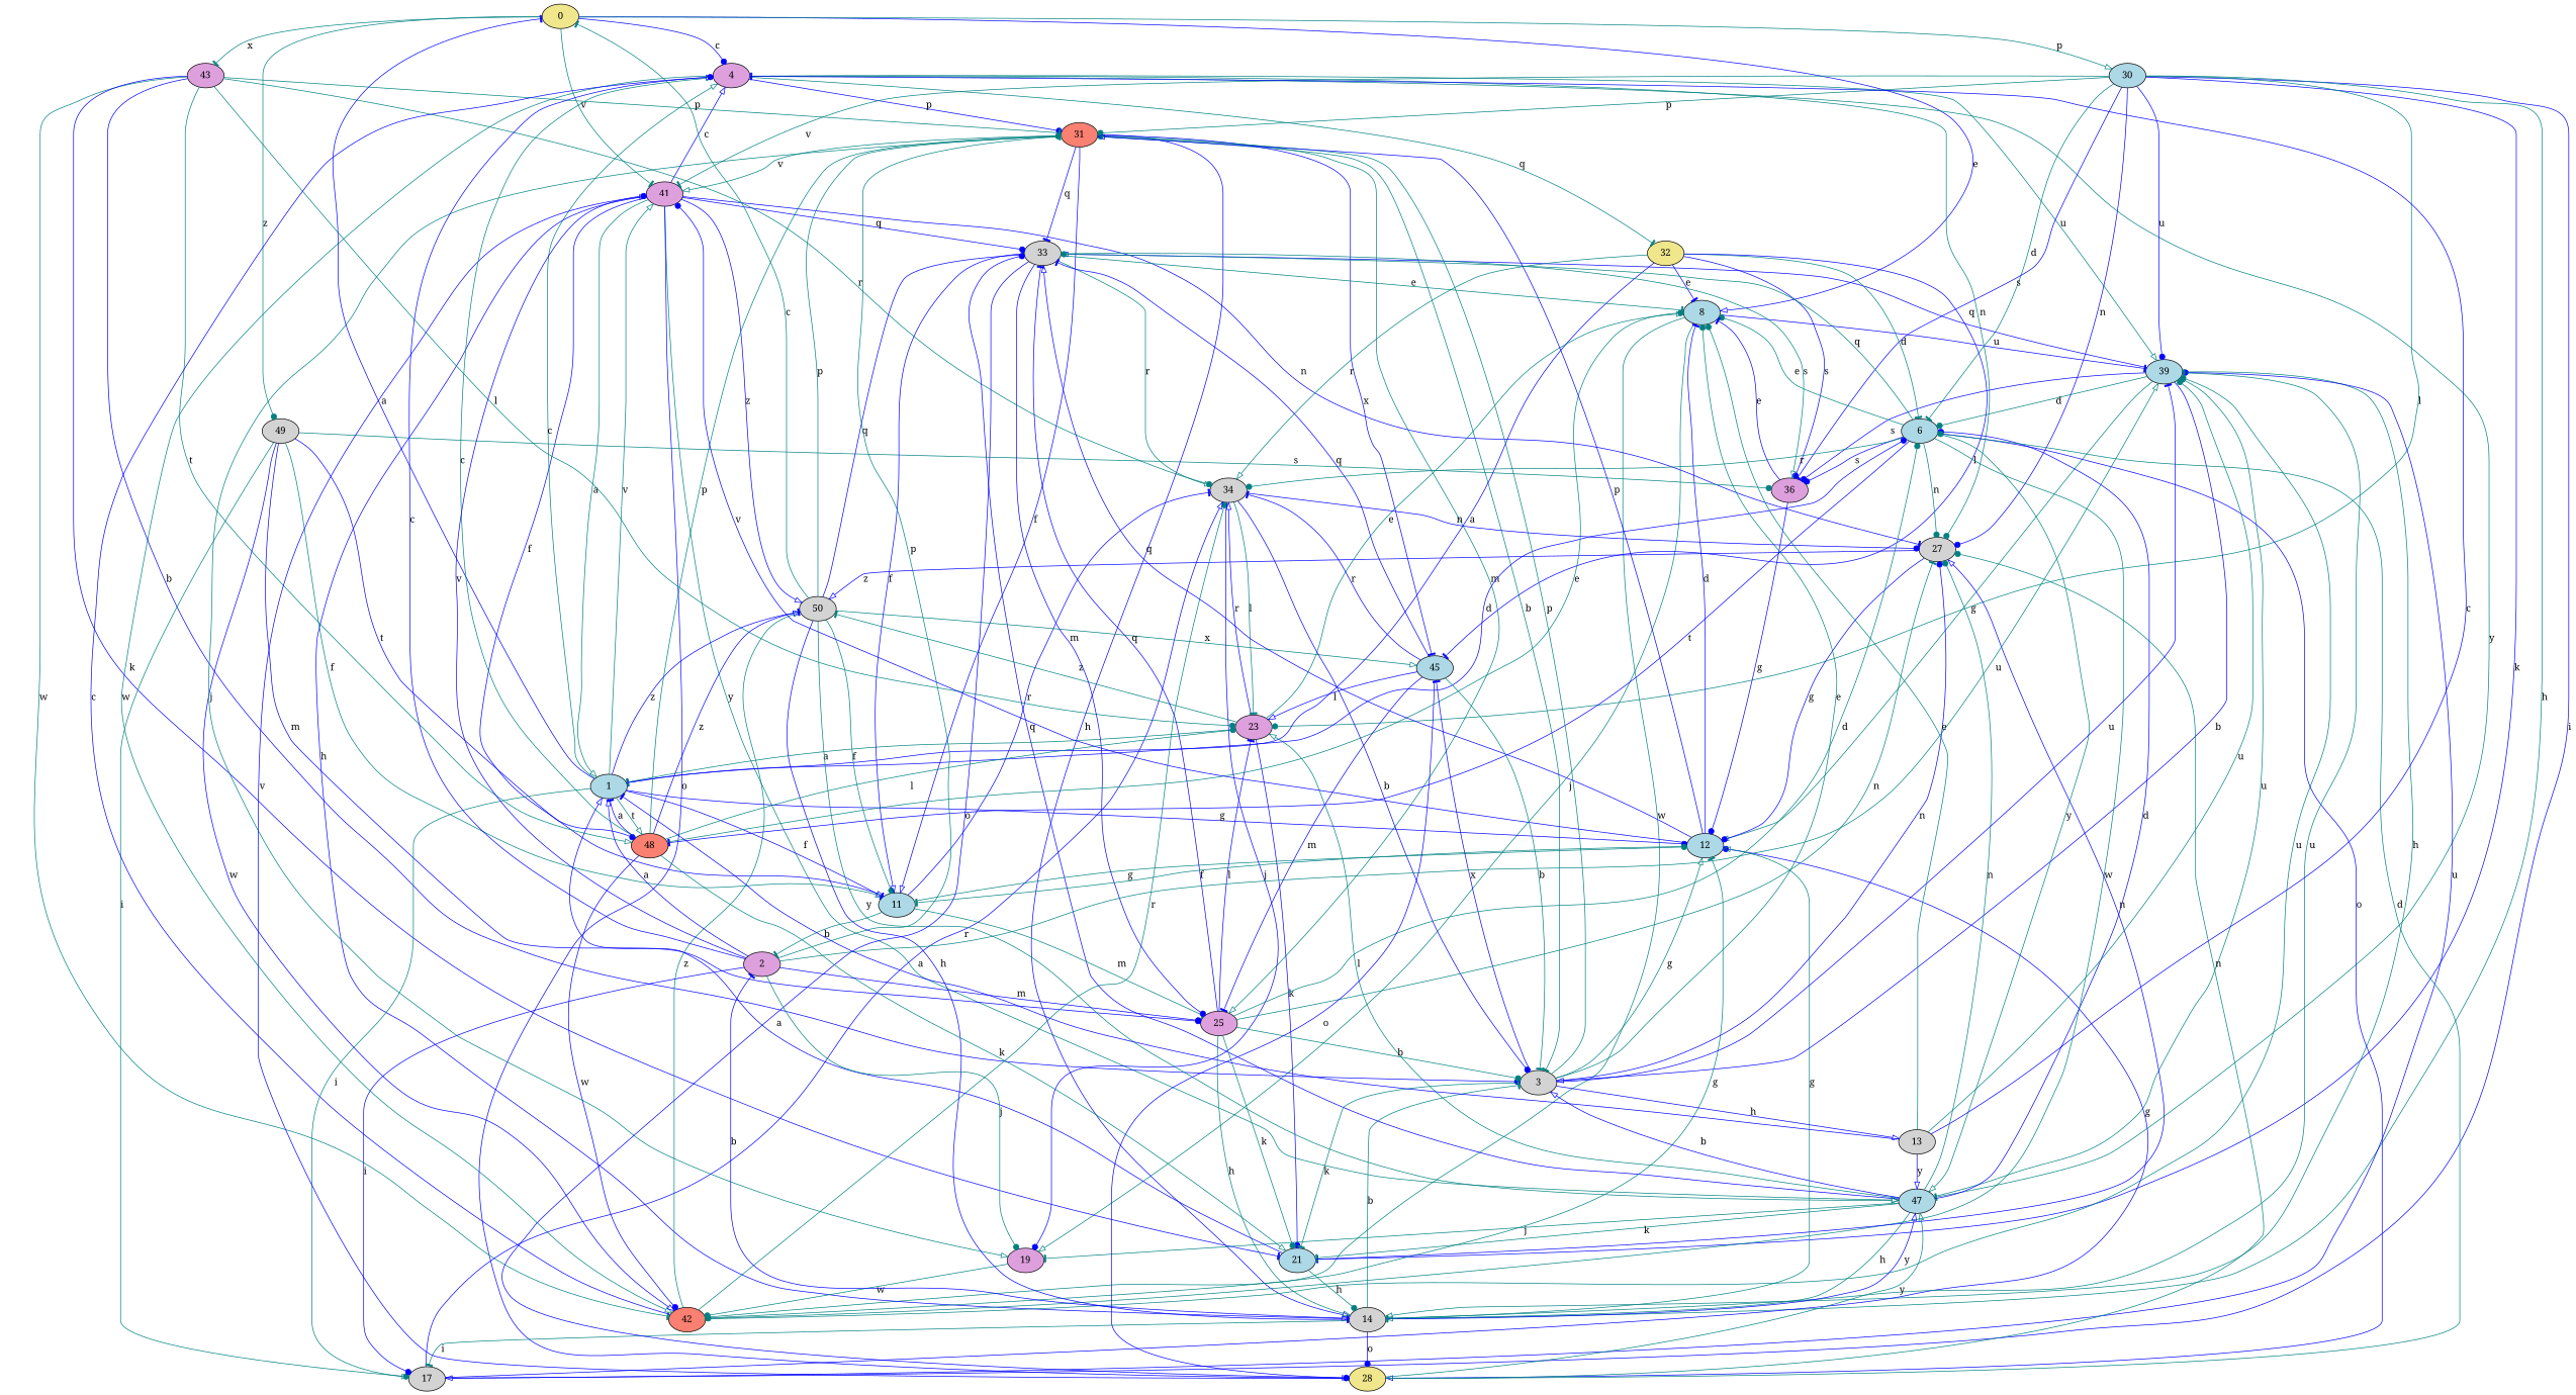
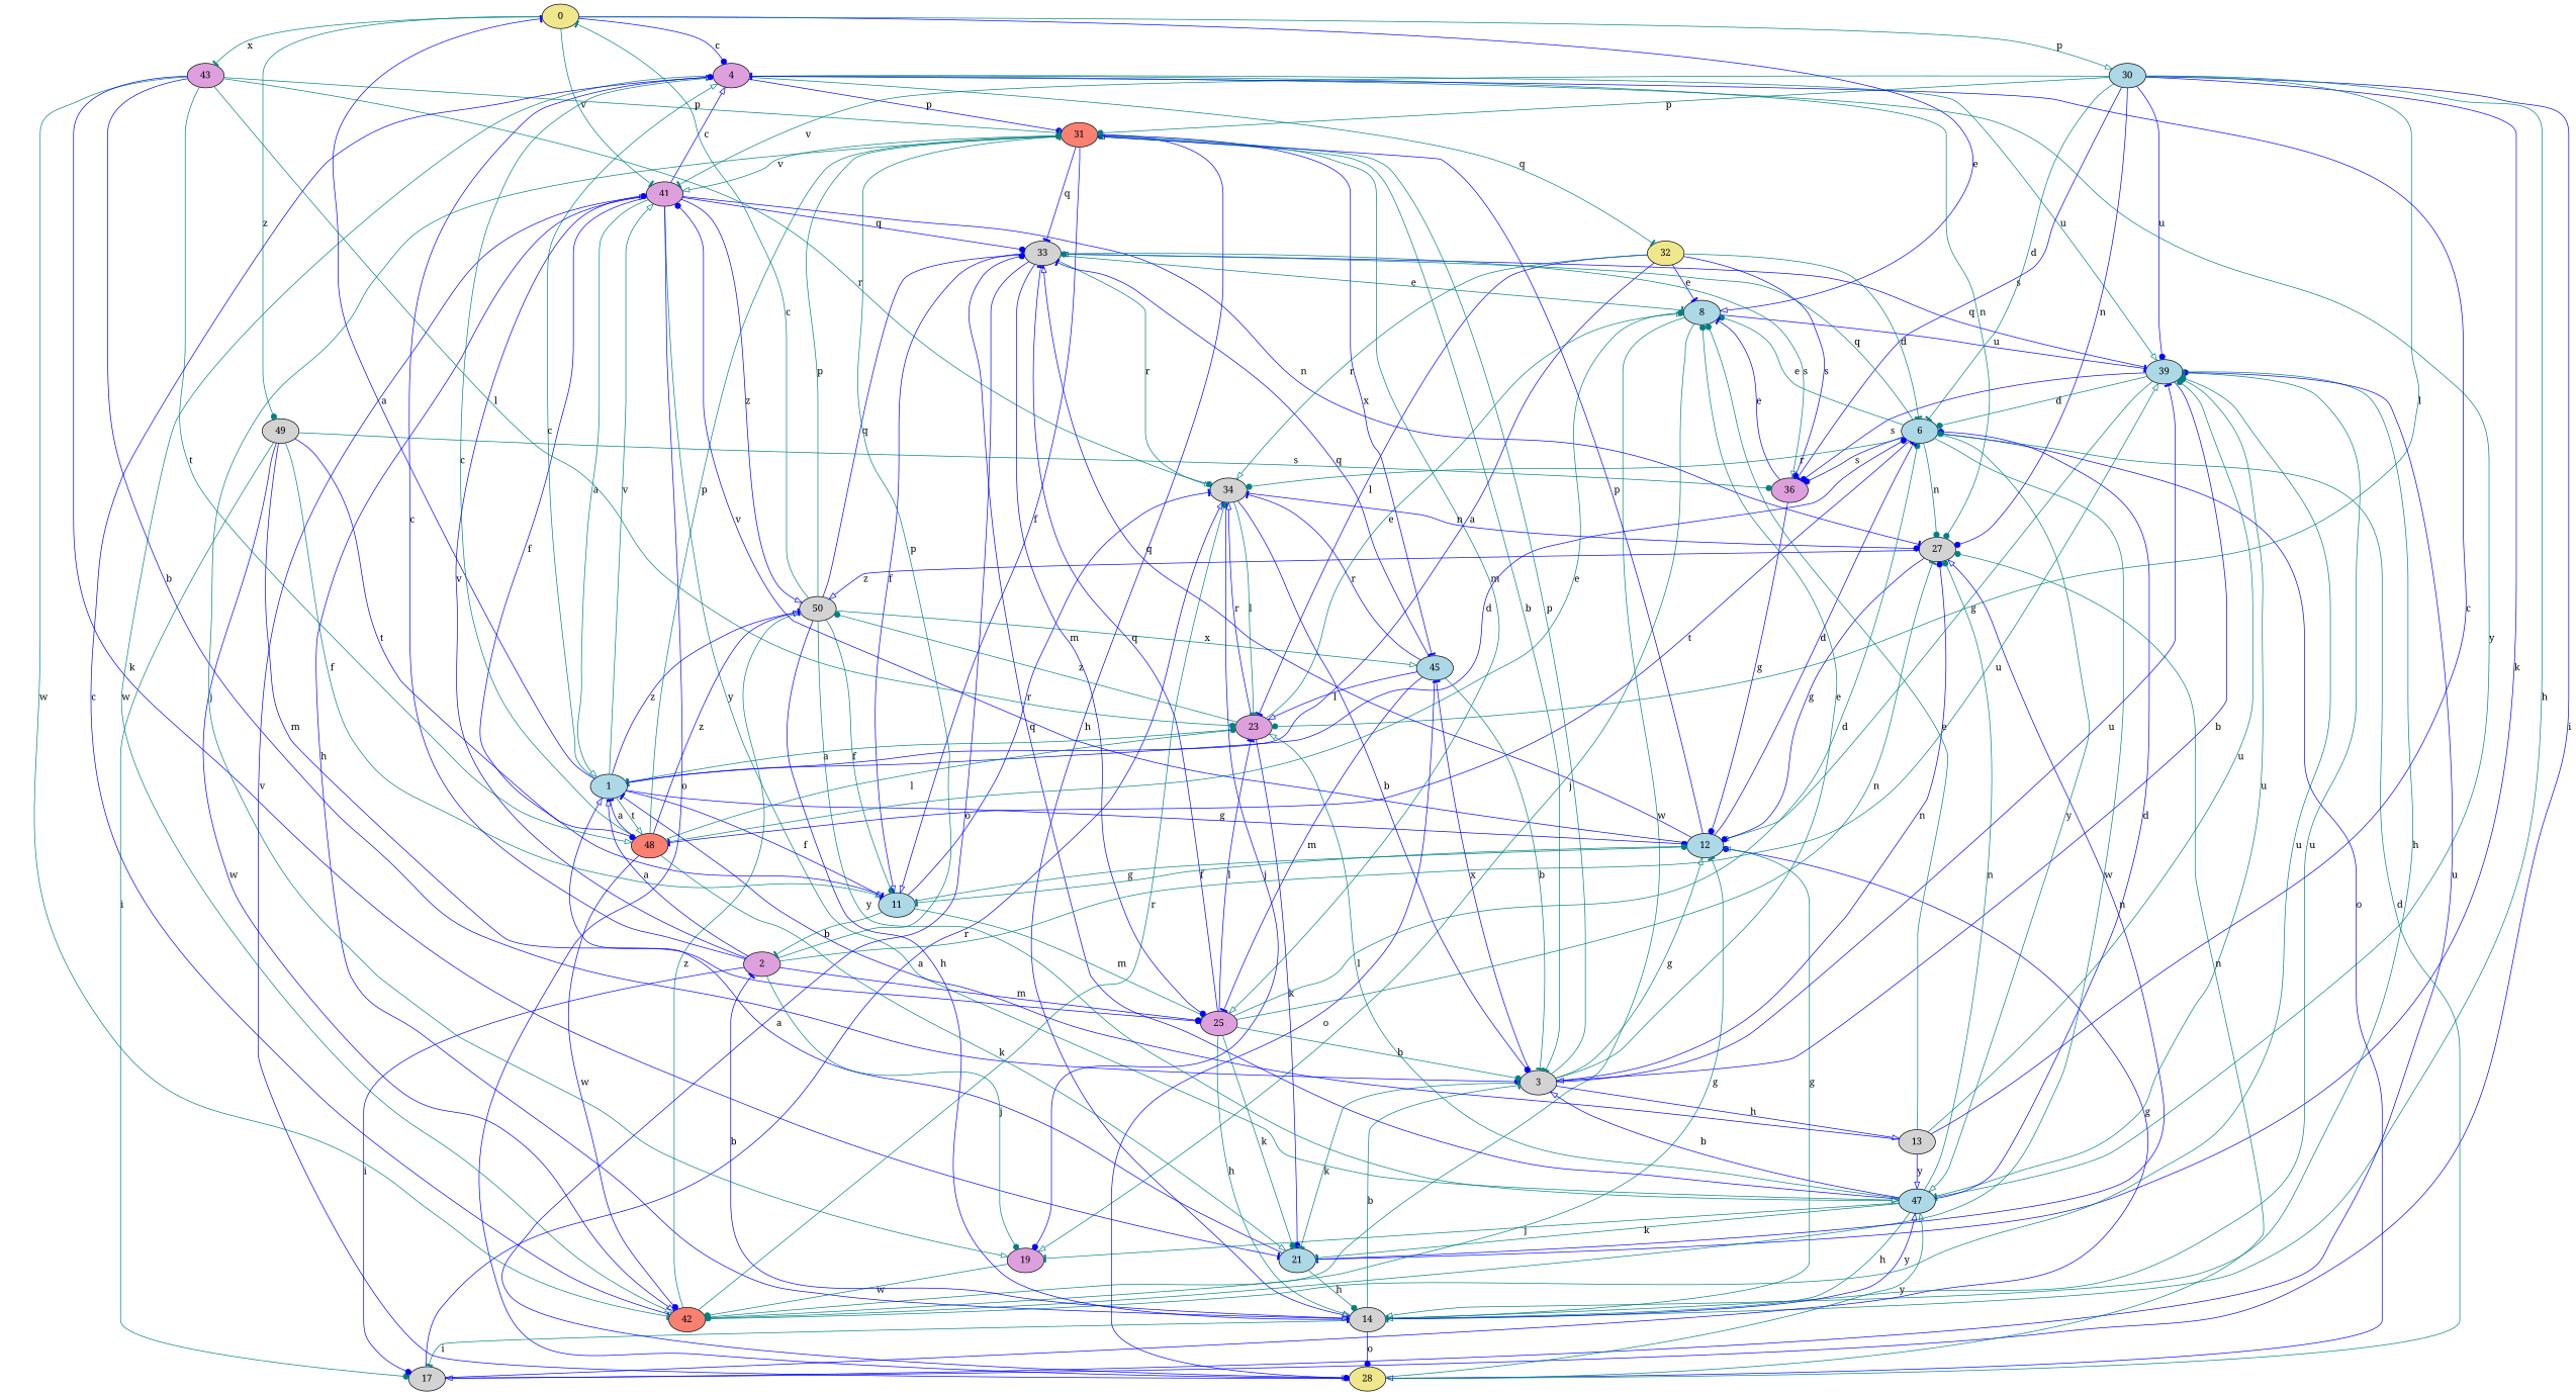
  strict digraph {
    fontname="Noto Serif"
    node [fillcolor=lightblue fontname="Noto Serif" style=filled]
    edge [arrowhead=dot color=teal fontname="Noto Serif"]
    0 [fillcolor=khaki]
    4 [fillcolor=plum]
    8
    30
    41 [fillcolor=plum]
    43 [fillcolor=plum]
    49 [fillcolor=lightgrey]
    31 [fillcolor=salmon]
    39
    27 [fillcolor=lightgrey]
    32 [fillcolor=khaki]
    42 [fillcolor=salmon]
    47
    19 [fillcolor=plum]
    6
    17 [fillcolor=lightgrey]
    21
    36 [fillcolor=plum]
    14 [fillcolor=lightgrey]
    23 [fillcolor=plum]
    1
    11
    50 [fillcolor=lightgrey]
    28 [fillcolor=khaki]
    33 [fillcolor=lightgrey]
    n26 [fillcolor=salmon label=48]
    3 [fillcolor=lightgrey]
    34 [fillcolor=lightgrey]
    25 [fillcolor=plum]
    12
    2 [fillcolor=plum]
    45
    13 [fillcolor=lightgrey]
    0 -> 4 [color=blue label=c]
    0 -> 8 [arrowhead=onormal color=blue label=e]
    0 -> 30 [arrowhead=onormal label=p]
    0 -> 41 [arrowhead=tee label=v]
    0 -> 43 [arrowhead=tee label=x]
    0 -> 49 [label=z]
    4 -> 31 [color=blue label=p]
    4 -> 39 [arrowhead=onormal label=u]
    4 -> 27 [label=n]
    4 -> 32 [arrowhead=tee label=q]
    4 -> 42 [arrowhead=onormal label=w]
    4 -> 47 [arrowhead=tee label=y]
    8 -> 39 [arrowhead=tee color=blue label=u]
    8 -> 42 [arrowhead=tee label=w]
    8 -> 19 [arrowhead=onormal label=j]
    30 -> 41 [arrowhead=tee label=v]
    30 -> 31 [label=p]
    30 -> 39 [color=blue label=u]
    30 -> 27 [color=blue label=n]
    30 -> 6 [arrowhead=tee label=d]
    30 -> 17 [arrowhead=onormal color=blue label=i]
    30 -> 21 [arrowhead=tee color=blue label=k]
    30 -> 36 [arrowhead=tee color=blue label=s]
    30 -> 14 [arrowhead=onormal label=h]
    30 -> 23 [label=l]
    41 -> 4 [arrowhead=onormal color=blue label=c]
    41 -> 27 [arrowhead=tee color=blue label=n]
    41 -> 47 [arrowhead=onormal label=y]
    41 -> 14 [arrowhead=onormal color=blue label=h]
    41 -> 1 [arrowhead=onormal label=a]
    41 -> 11 [arrowhead=onormal color=blue label=f]
    41 -> 50 [arrowhead=onormal color=blue label=z]
    41 -> 28 [color=blue label=o]
    41 -> 33 [color=blue label=q]
    43 -> 31 [arrowhead=tee label=p]
    43 -> 42 [arrowhead=tee label=w]
    43 -> 21 [arrowhead=tee color=blue label=k]
    43 -> 23 [label=l]
    43 -> n26 [arrowhead=onormal label=t]
    43 -> 3 [color=blue label=b]
    43 -> 34 [label=r]
    49 -> 42 [arrowhead=onormal color=blue label=w]
    49 -> 17 [label=i]
    49 -> 36 [label=s]
    49 -> 11 [arrowhead=onormal label=f]
    49 -> n26 [color=blue label=t]
    49 -> 25 [color=blue label=m]
    31 -> 41 [arrowhead=onormal label=v]
    31 -> 19 [arrowhead=onormal label=j]
    31 -> 14 [arrowhead=onormal color=blue label=h]
    31 -> 11 [arrowhead=onormal color=blue label=f]
    31 -> 33 [arrowhead=tee color=blue label=q]
    31 -> 3 [arrowhead=tee label=b]
    31 -> 25 [arrowhead=onormal label=m]
    31 -> 45 [arrowhead=tee color=blue label=x]
    39 -> 6 [label=d]
    39 -> 36 [color=blue label=s]
    39 -> 14 [arrowhead=onormal label=h]
    39 -> 33 [arrowhead=onormal color=blue label=q]
    39 -> 3 [arrowhead=onormal color=blue label=b]
    39 -> 12 [arrowhead=onormal label=g]
    27 -> 50 [arrowhead=onormal color=blue label=z]
    27 -> 12 [color=blue label=g]
    32 -> 8 [arrowhead=tee color=blue label=e]
    32 -> 6 [arrowhead=tee label=d]
    32 -> 36 [color=blue label=s]
-   32 -> 45 [arrowhead=tee color=blue label=l]
+   32 -> 23 [arrowhead=tee color=blue label=l]
    32 -> 1 [arrowhead=tee color=blue label=a]
    32 -> 34 [arrowhead=onormal label=r]
    42 -> 4 [arrowhead=onormal color=blue label=c]
    42 -> 39 [label=u]
    42 -> 50 [arrowhead=onormal label=z]
    42 -> 34 [label=r]
    42 -> 12 [arrowhead=tee label=g]
    47 -> 39 [label=u]
    47 -> 27 [label=n]
    47 -> 19 [arrowhead=tee label=j]
    47 -> 6 [color=blue label=d]
    47 -> 21 [arrowhead=tee label=k]
    47 -> 14 [arrowhead=tee label=h]
    47 -> 23 [arrowhead=onormal label=l]
    47 -> 33 [color=blue label=q]
    47 -> 3 [arrowhead=onormal color=blue label=b]
    19 -> 42 [label=w]
    6 -> 8 [label=e]
    6 -> 27 [label=n]
    6 -> 42 [label=w]
    6 -> 47 [arrowhead=onormal label=y]
    6 -> 36 [color=blue label=s]
    6 -> 28 [arrowhead=onormal color=blue label=o]
    6 -> 33 [label=q]
    6 -> n26 [arrowhead=tee color=blue label=t]
    6 -> 34 [label=r]
    17 -> 39 [color=blue label=u]
    17 -> 34 [arrowhead=onormal color=blue label=r]
    17 -> 12 [color=blue label=g]
    21 -> 27 [arrowhead=onormal color=blue label=n]
    21 -> 14 [label=h]
    21 -> 1 [arrowhead=onormal color=blue label=a]
    36 -> 8 [arrowhead=tee color=blue label=e]
    36 -> 12 [color=blue label=g]
    14 -> 39 [arrowhead=tee label=u]
    14 -> 47 [arrowhead=onormal color=blue label=y]
    14 -> 17 [arrowhead=tee label=i]
    14 -> 28 [color=blue label=o]
    14 -> 3 [arrowhead=tee label=b]
    14 -> 12 [arrowhead=onormal label=g]
    14 -> 2 [arrowhead=tee color=blue label=b]
    23 -> 8 [arrowhead=onormal label=e]
    23 -> 21 [color=blue label=k]
    23 -> 1 [arrowhead=tee label=a]
-   23 -> 50 [arrowhead=tee label=z]
+   23 -> 50 [label=z]
    23 -> 34 [arrowhead=onormal color=blue label=r]
    1 -> 0 [arrowhead=tee color=blue label=a]
    1 -> 4 [arrowhead=onormal label=c]
    1 -> 41 [arrowhead=onormal label=v]
    1 -> 6 [color=blue label=d]
-   1 -> 17 [arrowhead=onormal label=i]
    1 -> 11 [arrowhead=tee color=blue label=f]
    1 -> 50 [arrowhead=tee color=blue label=z]
    1 -> n26 [arrowhead=onormal label=t]
    1 -> 12 [color=blue label=g]
    11 -> 34 [arrowhead=tee color=blue label=r]
    11 -> 25 [arrowhead=tee label=m]
    11 -> 12 [label=g]
    11 -> 2 [arrowhead=tee label=b]
    50 -> 0 [arrowhead=tee label=c]
    50 -> 31 [label=p]
    50 -> 47 [arrowhead=onormal label=y]
    50 -> 14 [arrowhead=tee color=blue label=h]
    50 -> 11 [label=f]
    50 -> 33 [arrowhead=tee color=blue label=q]
    50 -> 45 [arrowhead=onormal label=x]
    28 -> 41 [arrowhead=onormal color=blue label=v]
    28 -> 27 [label=n]
    28 -> 47 [arrowhead=onormal label=y]
    28 -> 6 [label=d]
    33 -> 8 [arrowhead=tee label=e]
    33 -> 36 [arrowhead=onormal label=s]
    33 -> 11 [arrowhead=onormal color=blue label=f]
    33 -> 28 [color=blue label=o]
    33 -> 34 [arrowhead=onormal label=r]
    33 -> 25 [color=blue label=m]
    n26 -> 4 [arrowhead=onormal label=c]
    n26 -> 8 [label=e]
    n26 -> 31 [label=p]
    n26 -> 42 [color=blue label=w]
    n26 -> 21 [arrowhead=onormal label=k]
    n26 -> 23 [label=l]
    n26 -> 1 [arrowhead=tee color=blue label=a]
    n26 -> 50 [arrowhead=onormal color=blue label=z]
    3 -> 8 [label=e]
    3 -> 31 [label=p]
    3 -> 39 [arrowhead=tee color=blue label=u]
    3 -> 27 [color=blue label=n]
    3 -> 21 [arrowhead=tee label=k]
    3 -> 12 [arrowhead=onormal label=g]
    3 -> 45 [arrowhead=tee color=blue label=x]
    3 -> 13 [arrowhead=onormal color=blue label=h]
    34 -> 27 [color=blue label=n]
    34 -> 19 [color=blue label=j]
    34 -> 23 [arrowhead=tee label=l]
    34 -> 3 [color=blue label=b]
    25 -> 27 [arrowhead=tee label=n]
    25 -> 6 [label=d]
    25 -> 21 [label=k]
    25 -> 14 [arrowhead=onormal label=h]
    25 -> 23 [arrowhead=tee color=blue label=l]
    25 -> 33 [arrowhead=tee color=blue label=q]
    25 -> 3 [label=b]
    12 -> 41 [color=blue label=v]
    12 -> 31 [arrowhead=onormal color=blue label=p]
-   12 -> 8 [arrowhead=tee color=blue label=d]
+   12 -> 6 [arrowhead=tee color=blue label=d]
    12 -> 11 [arrowhead=tee label=f]
    12 -> 33 [arrowhead=onormal color=blue label=q]
    2 -> 4 [color=blue label=c]
    2 -> 41 [color=blue label=v]
    2 -> 31 [arrowhead=tee label=p]
    2 -> 39 [arrowhead=onormal label=u]
    2 -> 19 [label=j]
    2 -> 17 [color=blue label=i]
    2 -> 1 [arrowhead=onormal color=blue label=a]
    2 -> 25 [color=blue label=m]
    45 -> 23 [arrowhead=onormal color=blue label=l]
    45 -> 28 [arrowhead=onormal color=blue label=o]
    45 -> 33 [arrowhead=tee color=blue label=q]
    45 -> 3 [arrowhead=tee label=b]
    45 -> 34 [arrowhead=tee color=blue label=r]
    45 -> 25 [arrowhead=tee color=blue label=m]
    13 -> 4 [arrowhead=tee color=blue label=c]
    13 -> 8 [label=e]
    13 -> 39 [label=u]
    13 -> 47 [arrowhead=onormal color=blue label=y]
    13 -> 1 [arrowhead=tee color=blue label=a]
  }
